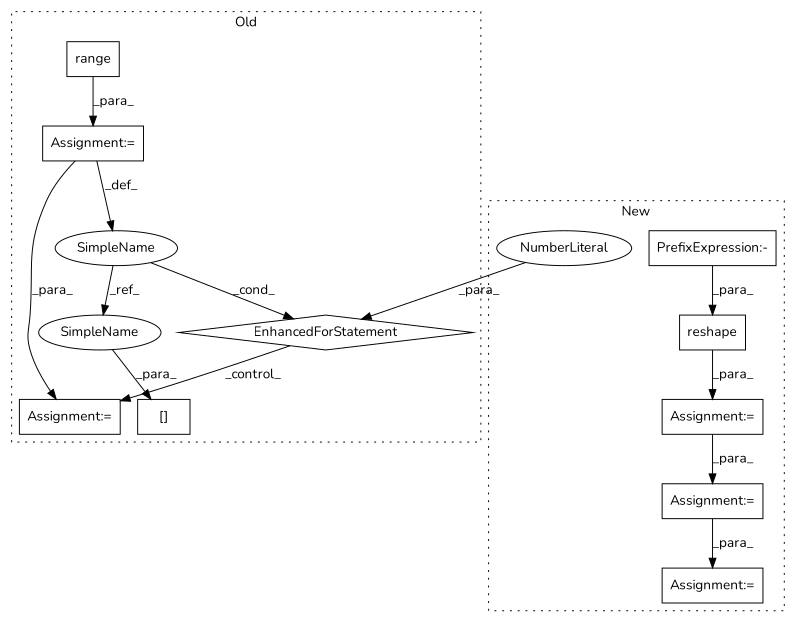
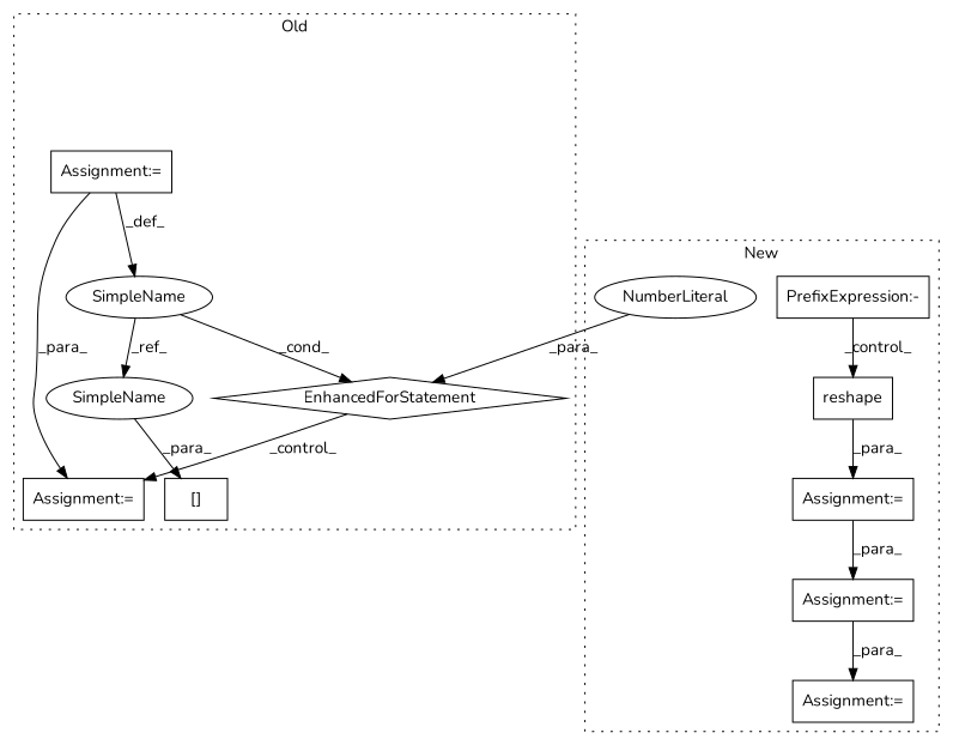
  digraph {
    fontname=Nunito
    node [a=7 fontname=Nunito l=1 s="507,578" shape=box]
    edge [fontname=Nunito]
-   n1 [a=32 l="6,1" label=range s="568,577"]
    n2 [l="53,2" label="Assignment:="]
    n3 [a=70 l="53,2" label=EnhancedForStatement shape=diamond]
    n4 [a=2 l="8,1" label="[]" s="635,644"]
    n5 [label="Assignment:=" s=662]
    n6 [a=42 label=SimpleName s=564 shape=ellipse]
    n7 [a=42 label=SimpleName s=643 shape=ellipse]
    n8 [a=32 l="8,2" label=reshape s="600,646"]
    n9 [label="Assignment:=" s=667]
    n10 [label="Assignment:=" s=590]
    n11 [label="Assignment:=" s=719]
    n12 [a=38 label="PrefixExpression:-" s=644]
    n13 [a=34 label=NumberLiteral s=645 shape=ellipse]
    subgraph cluster_1 {
      label=Old
      style=dotted
-     n1
      n2
      n3
      n4
      n5
      n6
      n7
    }
    subgraph cluster_2 {
      label=New
      style=dotted
      n8
      n9
      n10
      n11
      n12
      n13
    }
-   n1 -> n2 [label=_para_]
    n2 -> n5 [label=_para_]
    n2 -> n6 [label=_def_]
    n3 -> n5 [label=_control_]
    n6 -> n3 [label=_cond_]
    n6 -> n7 [label=_ref_]
    n7 -> n4 [label=_para_]
    n8 -> n10 [label=_para_]
    n9 -> n11 [label=_para_]
    n10 -> n9 [label=_para_]
-   n12 -> n8 [label=_para_]
+   n12 -> n8 [label=_control_]
    n13 -> n3 [label=_para_]
  }
